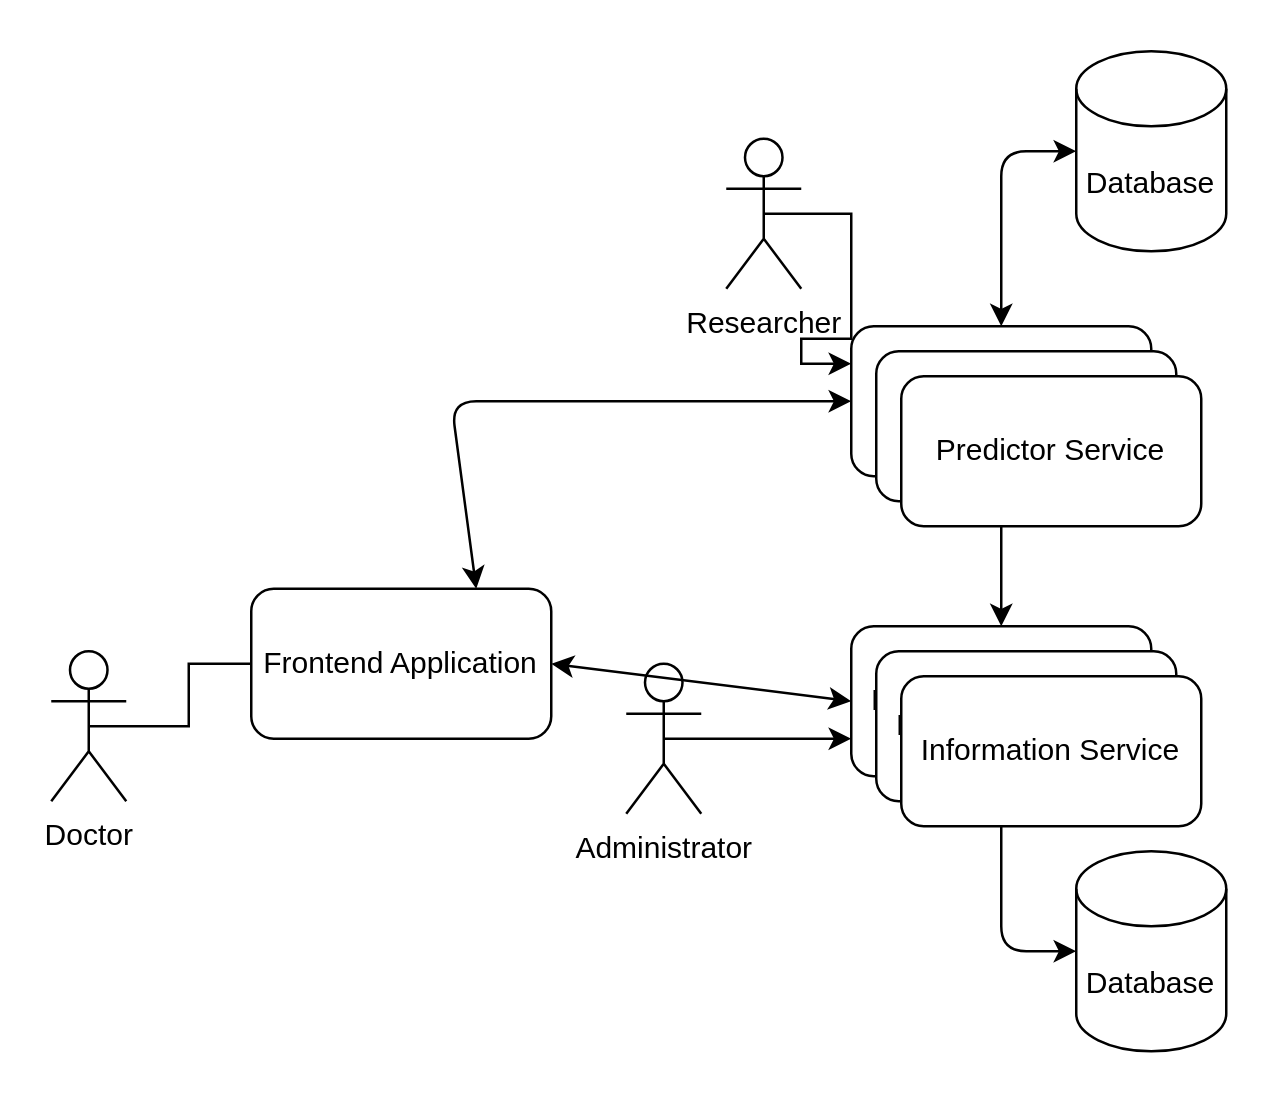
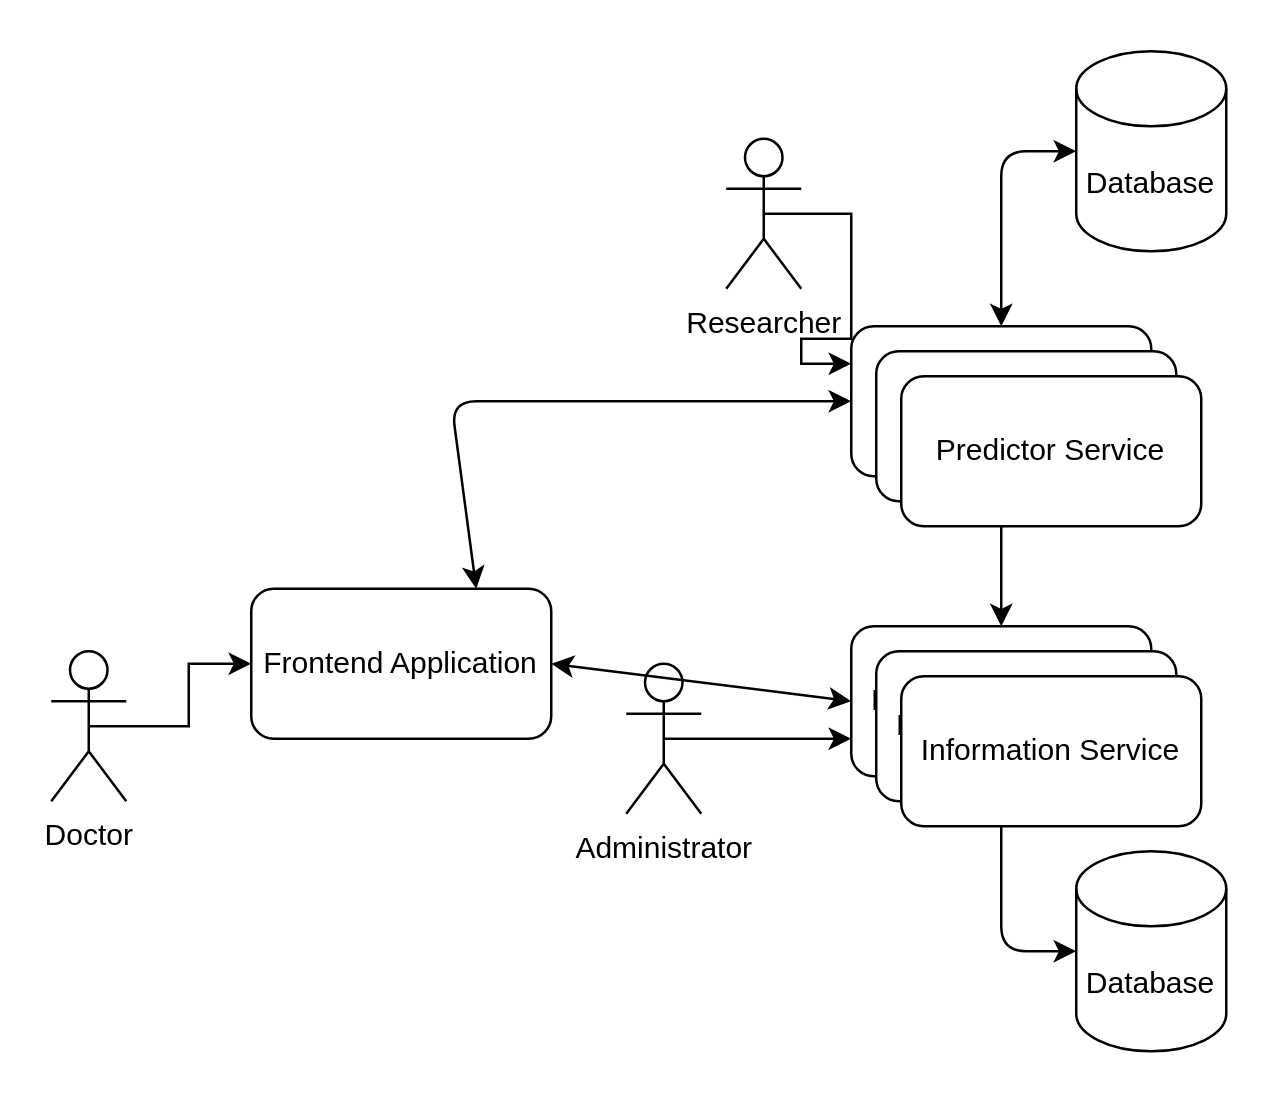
  <mxCell id="0" />
  <mxCell id="1" parent="0" />
  <mxCell id="2" value="Frontend Application" style="rounded=1;whiteSpace=wrap;html=1;" vertex="1" parent="1"><mxGeometry x="100" y="235" width="120" height="60" as="geometry" /></mxCell>
  <mxCell id="3" style="edgeStyle=orthogonalEdgeStyle;rounded=0;orthogonalLoop=1;jettySize=auto;html=1;exitX=0.5;exitY=1;exitDx=0;exitDy=0;entryX=0.5;entryY=0;entryDx=0;entryDy=0;" edge="1" parent="1" source="4" target="5"><mxGeometry relative="1" as="geometry" /></mxCell>
  <mxCell id="4" value="Predictor Service" style="rounded=1;whiteSpace=wrap;html=1;" vertex="1" parent="1"><mxGeometry x="340" y="130" width="120" height="60" as="geometry" /></mxCell>
  <mxCell id="5" value="Information Service" style="rounded=1;whiteSpace=wrap;html=1;" vertex="1" parent="1"><mxGeometry x="340" y="250" width="120" height="60" as="geometry" /></mxCell>
  <mxCell id="6" value="Database" style="shape=cylinder3;whiteSpace=wrap;html=1;boundedLbl=1;backgroundOutline=1;size=15;" vertex="1" parent="1"><mxGeometry x="430" y="340" width="60" height="80" as="geometry" /></mxCell>
  <mxCell id="7" value="Database" style="shape=cylinder3;whiteSpace=wrap;html=1;boundedLbl=1;backgroundOutline=1;size=15;" vertex="1" parent="1"><mxGeometry x="430" y="20" width="60" height="80" as="geometry" /></mxCell>
- <mxCell id="8" style="edgeStyle=orthogonalEdgeStyle;rounded=0;orthogonalLoop=1;jettySize=auto;html=1;exitX=0.5;exitY=0.5;exitDx=0;exitDy=0;exitPerimeter=0;entryX=0;entryY=0.5;entryDx=0;entryDy=0;endArrow=none;" edge="1" parent="1" source="9" target="2"><mxGeometry relative="1" as="geometry" /></mxCell>
+ <mxCell id="8" style="edgeStyle=orthogonalEdgeStyle;rounded=0;orthogonalLoop=1;jettySize=auto;html=1;exitX=0.5;exitY=0.5;exitDx=0;exitDy=0;exitPerimeter=0;entryX=0;entryY=0.5;entryDx=0;entryDy=0;" edge="1" parent="1" source="9" target="2"><mxGeometry relative="1" as="geometry" /></mxCell>
  <mxCell id="9" value="Doctor" style="shape=umlActor;verticalLabelPosition=bottom;verticalAlign=top;html=1;" vertex="1" parent="1"><mxGeometry x="20" y="260" width="30" height="60" as="geometry" /></mxCell>
  <mxCell id="10" style="edgeStyle=orthogonalEdgeStyle;rounded=0;orthogonalLoop=1;jettySize=auto;html=1;exitX=0.5;exitY=0.5;exitDx=0;exitDy=0;exitPerimeter=0;entryX=0;entryY=0.75;entryDx=0;entryDy=0;" edge="1" parent="1" source="11" target="5"><mxGeometry relative="1" as="geometry" /></mxCell>
  <mxCell id="11" value="Administrator" style="shape=umlActor;verticalLabelPosition=bottom;verticalAlign=top;html=1;" vertex="1" parent="1"><mxGeometry x="250" y="265" width="30" height="60" as="geometry" /></mxCell>
  <mxCell id="12" value="" style="endArrow=classic;startArrow=classic;html=1;exitX=1;exitY=0.5;exitDx=0;exitDy=0;entryX=0;entryY=0.5;entryDx=0;entryDy=0;" edge="1" parent="1" source="2" target="5"><mxGeometry width="50" height="50" relative="1" as="geometry"><mxPoint x="250" y="310" as="sourcePoint" /><mxPoint x="300" y="260" as="targetPoint" /></mxGeometry></mxCell>
  <mxCell id="13" value="" style="endArrow=classic;startArrow=classic;html=1;exitX=0.75;exitY=0;exitDx=0;exitDy=0;entryX=0;entryY=0.5;entryDx=0;entryDy=0;" edge="1" parent="1" source="2" target="4"><mxGeometry width="50" height="50" relative="1" as="geometry"><mxPoint x="220" y="290" as="sourcePoint" /><mxPoint x="350" y="290" as="targetPoint" /><Array as="points"><mxPoint x="180" y="160" /></Array></mxGeometry></mxCell>
  <mxCell id="14" value="" style="endArrow=classic;startArrow=classic;html=1;exitX=0.5;exitY=1;exitDx=0;exitDy=0;entryX=0;entryY=0.5;entryDx=0;entryDy=0;entryPerimeter=0;" edge="1" parent="1" source="5" target="6"><mxGeometry width="50" height="50" relative="1" as="geometry"><mxPoint x="220" y="290" as="sourcePoint" /><mxPoint x="350" y="290" as="targetPoint" /><Array as="points"><mxPoint x="400" y="380" /></Array></mxGeometry></mxCell>
  <mxCell id="15" value="" style="endArrow=classic;startArrow=classic;html=1;exitX=0.5;exitY=0;exitDx=0;exitDy=0;entryX=0;entryY=0.5;entryDx=0;entryDy=0;entryPerimeter=0;" edge="1" parent="1" source="4" target="7"><mxGeometry width="50" height="50" relative="1" as="geometry"><mxPoint x="410" y="320" as="sourcePoint" /><mxPoint x="440" y="390" as="targetPoint" /><Array as="points"><mxPoint x="400" y="60" /></Array></mxGeometry></mxCell>
  <mxCell id="16" style="edgeStyle=orthogonalEdgeStyle;rounded=0;orthogonalLoop=1;jettySize=auto;html=1;exitX=0.5;exitY=0.5;exitDx=0;exitDy=0;exitPerimeter=0;entryX=0;entryY=0.25;entryDx=0;entryDy=0;" edge="1" source="17" parent="1" target="4"><mxGeometry relative="1" as="geometry"><mxPoint x="340" y="10" as="targetPoint" /></mxGeometry></mxCell>
  <mxCell id="17" value="Researcher" style="shape=umlActor;verticalLabelPosition=bottom;verticalAlign=top;html=1;" vertex="1" parent="1"><mxGeometry x="290" y="55" width="30" height="60" as="geometry" /></mxCell>
  <mxCell id="18" value="Predictor Service" style="rounded=1;whiteSpace=wrap;html=1;" vertex="1" parent="1"><mxGeometry x="350" y="140" width="120" height="60" as="geometry" /></mxCell>
  <mxCell id="19" value="Predictor Service" style="rounded=1;whiteSpace=wrap;html=1;" vertex="1" parent="1"><mxGeometry x="360" y="150" width="120" height="60" as="geometry" /></mxCell>
  <mxCell id="20" value="Information Service" style="rounded=1;whiteSpace=wrap;html=1;" vertex="1" parent="1"><mxGeometry x="350" y="260" width="120" height="60" as="geometry" /></mxCell>
  <mxCell id="21" value="Information Service" style="rounded=1;whiteSpace=wrap;html=1;" vertex="1" parent="1"><mxGeometry x="360" y="270" width="120" height="60" as="geometry" /></mxCell>
